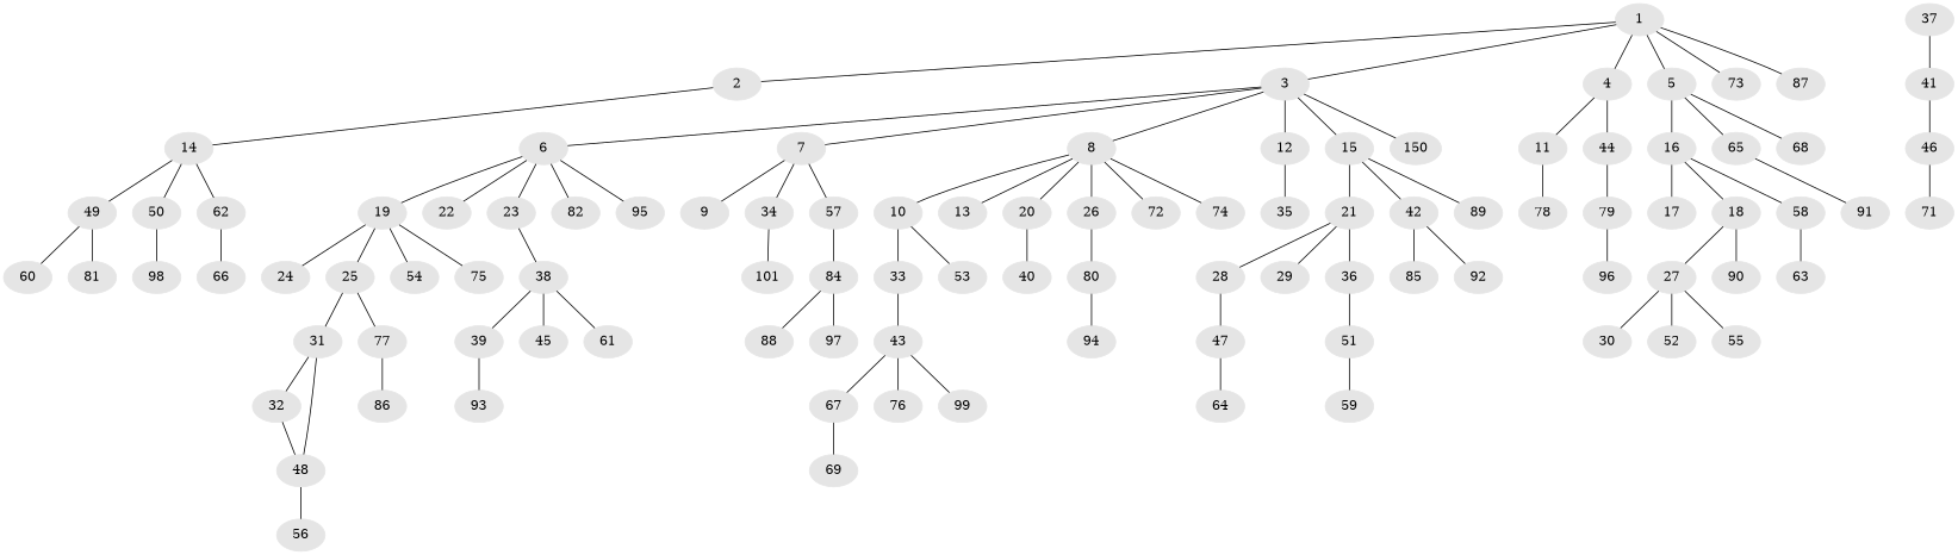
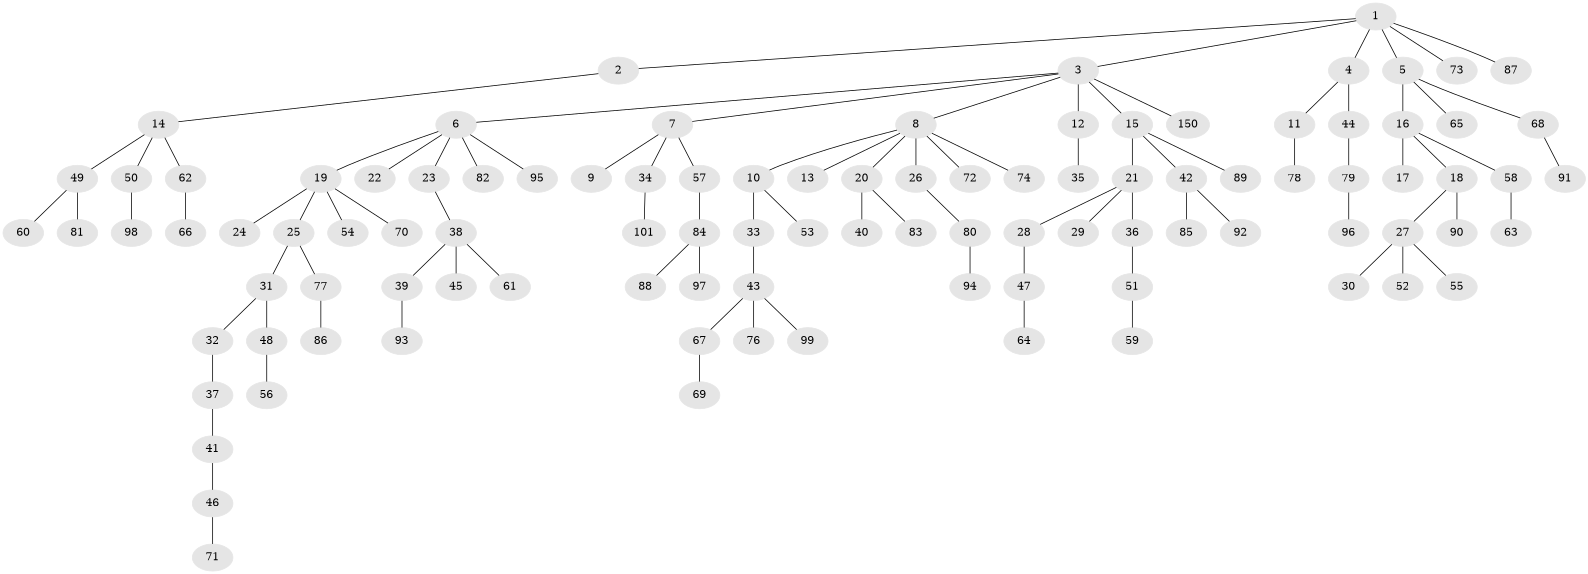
  graph {
    node [color=gray90 style=filled]
    1
    2
    3
    4
    5
    73
    87
    14
    6
    7
    8
    12
    15
    n14 [label=150]
    11
    44
    16
    65
    68
    49
    50
    62
    19
    22
    23
    82
    95
    9
    34
    57
    10
    13
    20
    26
    72
    74
    35
    21
    42
    89
    78
    79
    17
    18
    58
    91
    24
    25
    54
-   70 [label=75]
+   70
    38
    101
    84
    33
    53
    40
+   83
    80
    43
    60
    81
    98
    66
    28
    29
    36
    85
    92
    27
    90
    63
    30
    52
    55
    31
    77
    47
    51
    39
    45
    61
    32
    48
    86
    94
    64
    37
    56
    41
    67
    76
    99
    59
    46
    93
    71
    69
    96
    88
    97
    1 -- 2
    1 -- 3
    1 -- 4
    1 -- 5
    1 -- 73
    1 -- 87
    2 -- 14
    3 -- 6
    3 -- 7
    3 -- 8
    3 -- 12
    3 -- 15
    3 -- n14
    4 -- 11
    4 -- 44
    5 -- 16
    5 -- 65
    5 -- 68
    14 -- 49
    14 -- 50
    14 -- 62
    6 -- 19
    6 -- 22
    6 -- 23
    6 -- 82
    6 -- 95
    7 -- 9
    7 -- 34
    7 -- 57
    8 -- 10
    8 -- 13
    8 -- 20
    8 -- 26
    8 -- 72
    8 -- 74
    12 -- 35
    15 -- 21
    15 -- 42
    15 -- 89
    11 -- 78
    44 -- 79
    16 -- 17
    16 -- 18
    16 -- 58
-   65 -- 91
+   68 -- 91
    49 -- 60
    49 -- 81
    50 -- 98
    62 -- 66
    19 -- 24
    19 -- 25
    19 -- 54
    19 -- 70
    23 -- 38
    34 -- 101
    57 -- 84
    10 -- 33
    10 -- 53
    20 -- 40
+   20 -- 83
    26 -- 80
    21 -- 28
    21 -- 29
    21 -- 36
    42 -- 85
    42 -- 92
    79 -- 96
    18 -- 27
    18 -- 90
    58 -- 63
    25 -- 31
    25 -- 77
    38 -- 39
    38 -- 45
    38 -- 61
    84 -- 88
    84 -- 97
    33 -- 43
    80 -- 94
    43 -- 67
    43 -- 76
    43 -- 99
    28 -- 47
    36 -- 51
    27 -- 30
    27 -- 52
    27 -- 55
    31 -- 32
    31 -- 48
    77 -- 86
    47 -- 64
    51 -- 59
    39 -- 93
-   32 -- 48
+   32 -- 37
    48 -- 56
    37 -- 41
    41 -- 46
    67 -- 69
    46 -- 71
  }
